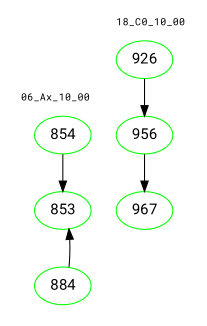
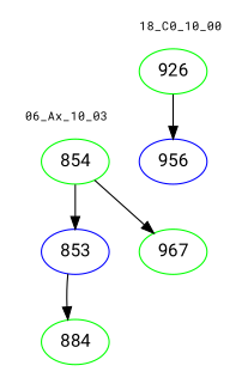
  digraph {
    fontname="Roboto Mono"
    node [color=green fontname="Roboto Mono"]
    edge [color=black fontname="Roboto Mono"]
    n1 [label=854]
-   n2 [label=853]
+   n2 [color=blue label=853]
    n3 [label=884]
    n4 [label=926]
-   n5 [label=956]
+   n5 [color=blue label=956]
    n6 [label=967]
    subgraph cluster_1 {
      color=white
      fontsize=10
-     label="06_Ax_10_00"
+     label="06_Ax_10_03"
      n1
      n2
      n3
    }
    subgraph cluster_2 {
      color=white
      fontsize=10
      label="18_C0_10_00"
      n4
      n5
      n6
    }
    n1 -> n2
-   n3 -> n2
+   n2 -> n3
    n4 -> n5
-   n5 -> n6
+   n1 -> n6
  }
